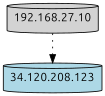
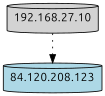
  digraph {
    fontname=Ubuntu
    node [style=filled shape=cylinder fontname=Ubuntu]
    "192.168.27.10" [activity_score=1.00 degree=88 in_degree=0 out_degree=88 total_connections=88 fillcolor=lightgrey]
-   "34.120.208.123" [activity_score=0.19 degree=2 in_degree=2 out_degree=0 total_connections=2 fillcolor=lightblue]
+   "34.120.208.123" [activity_score=0.19 degree=2 in_degree=2 out_degree=0 total_connections=2 fillcolor=lightblue label="84.120.208.123"]
    "192.168.27.10" -> "34.120.208.123" [conn_state_other=0.00 conn_state_partial=0.00 conn_state_rejected_reset=0.00 conn_state_successful=1.00 conn_state_suspicious=0.00 dst_port_type=0.00 history_length=0.80 local_orig=1.00 local_resp=0.00 orig_bytes=0.80 orig_ip_bytes=0.81 orig_pkts=0.36 protocol_ICMP=0.00 protocol_TCP=1.00 protocol_UDP=0.00 protocol_UNKNOWN=0.00 resp_bytes=0.67 resp_ip_bytes=0.70 resp_pkts=0.36 service_DNS=0.00 service_FTP=0.00 service_HTTP=0.00 service_SSH=0.00 service_UNKNOWN=1.00 src_port_type=0.50 timestamp_cos=-0.62 timestamp_sin=0.79 style=dotted fontname=Ubuntu]
  }
